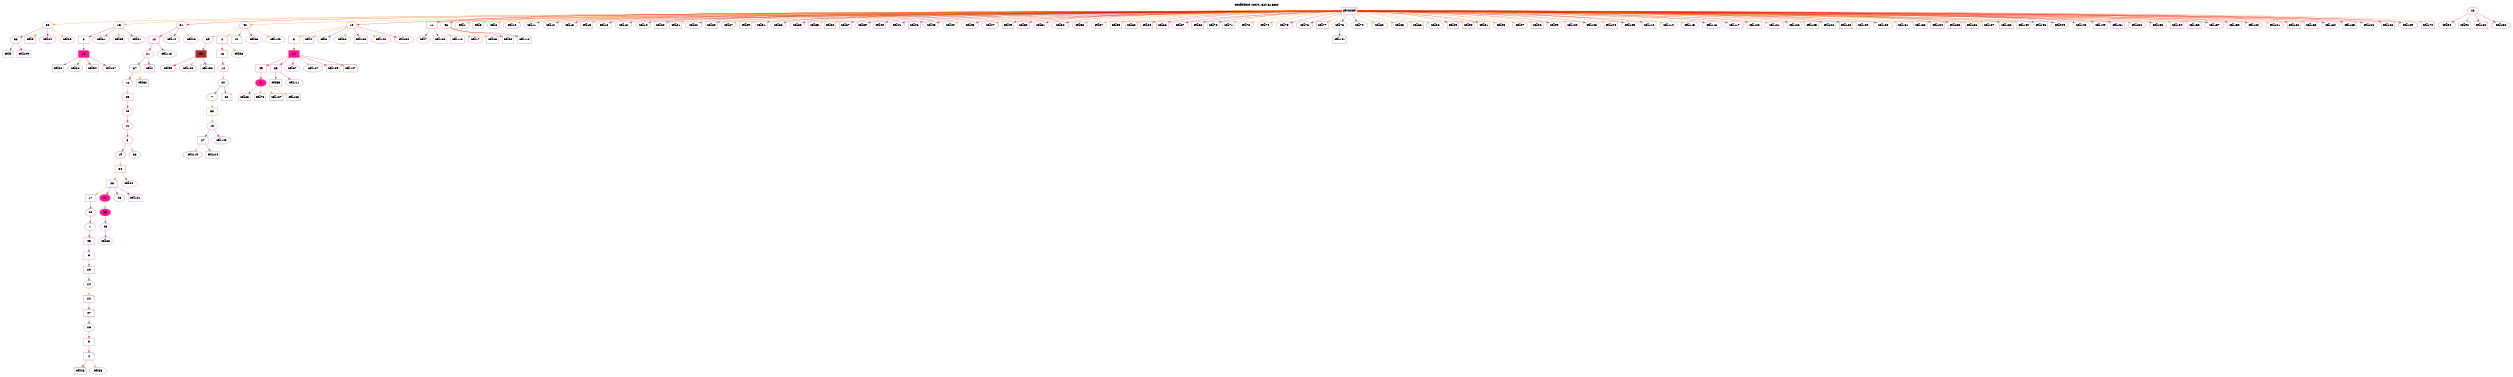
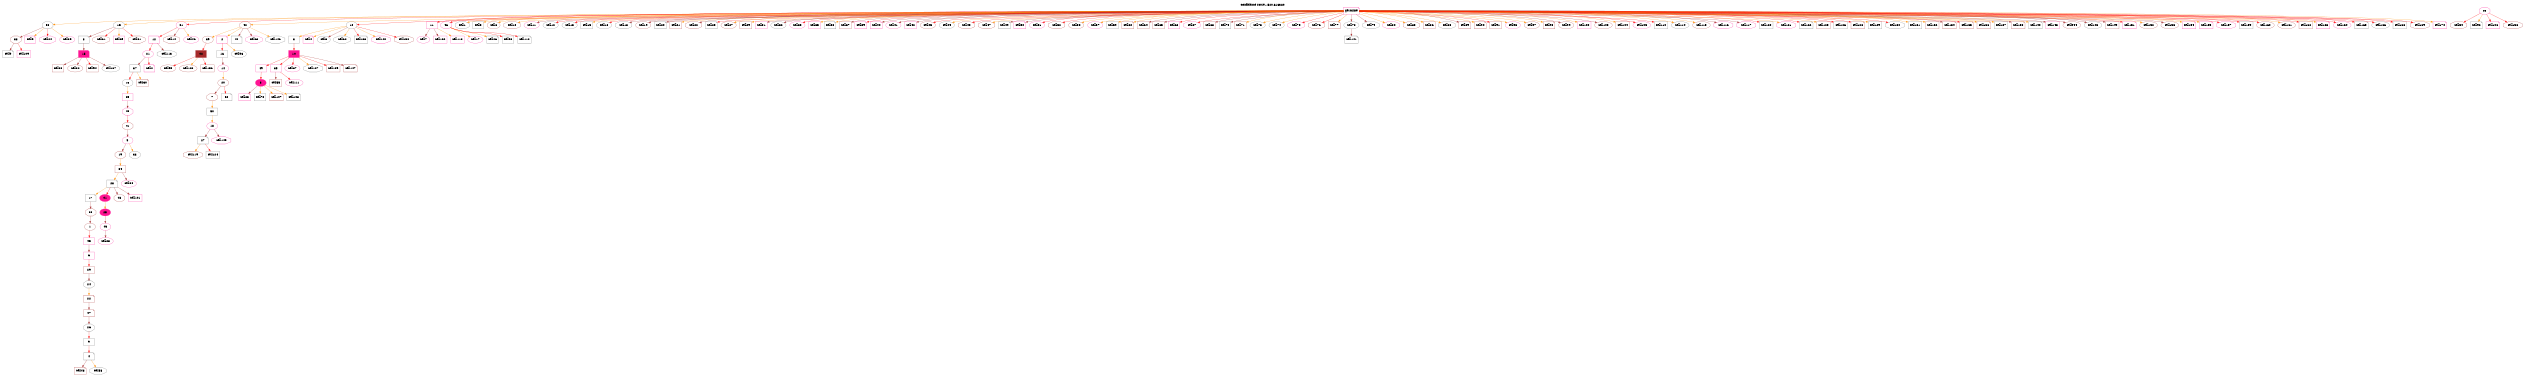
  digraph {
    label="Confidence score: -520.616380"
    labelloc=t
    node [color=brown shape=ellipse]
    edge [color=darkorange]
    n1 [color=gray40 label=36 shape=octagon]
    n2 [label=38 shape=octagon]
    cell5 [color=deeppink shape=note]
    cell24 [color=deeppink shape=octagon]
    cell85 [color=deeppink]
    cell9 [color=gray40 shape=note]
    cell109 [color=deeppink shape=box]
    n8 [color=gray40 label=8 shape=note]
    n9 [color=deeppink label=15 shape=note style=filled]
    cell38 [shape=box]
    cell82
    cell94 [shape=box]
    cell167 [color=gray40]
    n14 [color=gray40 label=15 shape=octagon]
    cell61 [shape=octagon]
    cell69 [color=deeppink shape=box]
    cell81 [shape=octagon]
    n18 [color=gray40 label=9 shape=box]
    n19 [color=gray40 label=4 shape=note]
    cell48 [shape=note]
    cell58 [color=gray40 shape=octagon]
    n22 [color=gray40 label=26 shape=octagon]
    n23 [label=47 shape=note]
    n24 [label=22 shape=note]
    n25 [color=gray40 label=24 shape=octagon]
    n26 [label=29 shape=box]
    n27 [color=deeppink label=6 shape=box]
    n28 [color=deeppink label=45 shape=box]
    n29 [label=1]
    n30 [label=30 shape=octagon]
    n31 [color=gray40 label=17 shape=note]
    n32 [color=deeppink label=25 style=filled]
    n33 [color=deeppink label=43]
    cell28 [color=deeppink]
    n35 [color=deeppink label=41 style=filled]
    n36 [color=gray40 label=28 shape=note]
    n37 [label=48 shape=octagon]
    cell101 [color=deeppink shape=box]
    n39 [label=34 shape=box]
    cell84 [color=deeppink]
    n41 [label=19 shape=octagon]
    n42 [color=deeppink label=5]
    n43 [color=gray40 label=33 shape=octagon]
    n44 [label=41 shape=octagon]
    n45 [color=deeppink label=40 shape=octagon]
    n46 [color=deeppink label=25 shape=box]
    n47 [color=gray40 label=13]
    n48 [color=gray40 label=37 shape=note]
    cell30 [shape=note]
    n50 [color=deeppink label=21]
    cell2 [color=deeppink shape=note]
    n52 [color=deeppink label=12 shape=note]
    cell113 [color=gray40 shape=octagon]
    n54 [color=deeppink label=31]
    cell14 [shape=octagon]
    cell46 [color=deeppink]
    n57 [label=39]
    n58 [label=42 shape=box style=filled]
    cell95
    cell123
    cell156 [shape=box]
    n62 [color=deeppink label=18]
    n63 [color=gray40 label=27 shape=note]
    cell145 [color=deeppink shape=octagon]
    cell119 [shape=octagon]
    cell124 [color=gray40 shape=box]
    n67 [color=gray40 label=50 shape=box]
    n68 [label=7 shape=octagon]
    n69 [label=20]
    n70 [color=gray40 label=32 shape=note]
    n71 [color=deeppink label=14]
    n72 [color=gray40 label=16 shape=box]
    n73 [color=deeppink label=2 shape=note]
    cell96 [color=gray40]
    n75 [label=42 shape=octagon]
    n76 [color=gray40 label=44 shape=note]
    cell63 [color=deeppink shape=octagon]
    cell146 [color=gray40 shape=octagon]
    n79 [color=deeppink label=49 shape=box]
    n80 [color=deeppink label=3 style=filled]
    cell23 [color=deeppink shape=note]
    cell72 [color=gray40 shape=box]
    cell107 [shape=note]
    cell108 [color=gray40 shape=note]
    n85 [color=deeppink label=10 shape=box style=filled]
    n86 [color=deeppink label=35 shape=box]
    cell87 [color=deeppink]
    cell127 [color=gray40 shape=octagon]
    cell139 [shape=box]
    cell147 [shape=note]
    cell55 [shape=box]
    cell111 [color=deeppink]
    n93 [color=gray40 label=3 shape=box]
    n94 [color=gray40 label=10]
    cell4 [color=deeppink shape=note]
    cell8 [color=gray40]
    cell62 [color=gray40 shape=octagon]
    cell133 [color=gray40 shape=note]
    cell142 [color=deeppink shape=octagon]
    cell150 [shape=octagon]
    n101 [color=deeppink label=germline shape=note]
    n102 [color=deeppink label=11 shape=box]
    n103 [color=deeppink label=46 shape=octagon]
    cell1 [color=gray40 shape=octagon]
    cell3 [color=gray40 shape=box]
    cell6
    cell10 [shape=octagon]
    cell11 [color=deeppink]
    cell12 [color=gray40]
    cell13 [color=gray40]
    cell15 [color=gray40 shape=box]
    cell16 [color=gray40]
    cell18 [color=gray40 shape=octagon]
    cell19
    cell20 [color=gray40 shape=note]
    cell21 [shape=box]
    cell22 [shape=octagon]
    cell25 [color=gray40 shape=note]
    cell27
    cell29 [shape=box]
    cell31 [color=deeppink shape=box]
    cell32 [color=gray40]
    cell33 [color=deeppink]
    cell35 [color=deeppink shape=box]
    cell36 [color=gray40 shape=note]
    cell37 [shape=box]
-   cell39 [color=deeppink]
+   cell39 [color=deeppink shape=note]
    cell40 [color=deeppink shape=note]
    cell41 [color=deeppink]
    cell42 [color=deeppink shape=box]
    cell43
    cell44 [color=gray40]
    cell45 [shape=octagon]
    cell47 [shape=octagon]
    cell49 [color=gray40 shape=note]
    cell50 [color=deeppink shape=note]
    cell51 [color=deeppink]
    cell52 [shape=octagon]
    cell53
    cell57 [color=deeppink]
    cell59 [color=gray40 shape=box]
    cell60 [shape=note]
    cell64 [shape=box]
+   cell65 [shape=box]
    cell66 [color=deeppink shape=box]
    cell67 [color=deeppink shape=octagon]
    cell68 [shape=box]
    cell70 [color=gray40 shape=box]
    cell71 [shape=box]
    cell73 [color=gray40]
    cell74 [color=gray40]
    cell75 [color=deeppink shape=octagon]
    cell76 [shape=octagon]
    cell77 [shape=note]
    cell78 [color=gray40]
    cell79 [color=gray40 shape=octagon]
    cell80 [color=deeppink shape=octagon]
    cell83 [shape=octagon]
    cell86 [shape=box]
    cell88 [color=gray40 shape=octagon]
    cell89 [shape=note]
    cell90 [shape=note]
    cell91 [shape=box]
    cell93 [color=deeppink]
    cell97
    cell98 [shape=note]
    cell99
    cell100 [color=deeppink shape=box]
    cell103
    cell104 [shape=box]
    cell105 [color=deeppink]
    cell110 [color=gray40 shape=box]
    cell114 [color=gray40]
    cell115
    cell116 [color=deeppink shape=octagon]
    cell117 [color=deeppink shape=octagon]
    cell120 [color=gray40 shape=box]
    cell121 [color=deeppink shape=octagon]
    cell122 [color=gray40 shape=note]
    cell125 [shape=box]
    cell126 [color=gray40 shape=box]
    cell128 [shape=note]
    cell129 [color=gray40 shape=box]
    cell130 [color=gray40 shape=octagon]
    cell131 [color=gray40 shape=box]
    cell132 [shape=box]
    cell134 [shape=note]
    cell135 [shape=note]
    cell136 [shape=note]
    cell137 [color=gray40 shape=box]
    cell138 [shape=note]
    cell140 [color=gray40 shape=note]
    cell143 [color=deeppink shape=box]
    n194 [label=cell944]
    cell148 [color=gray40]
    cell149 [shape=box]
    cell151 [color=deeppink shape=note]
    cell152
    cell153
    cell154 [color=deeppink shape=note]
    cell155 [color=deeppink shape=note]
    cell157 [color=deeppink shape=octagon]
    cell159 [color=gray40 shape=box]
    cell160
    cell161
    cell162 [shape=box]
    cell163 [color=deeppink shape=note]
    cell164 [color=deeppink]
    cell165 [color=gray40 shape=note]
    cell166 [color=gray40]
    cell168 [color=gray40 shape=box]
    cell169 [shape=octagon]
    cell170 [color=deeppink shape=note]
    cell7 [color=deeppink]
    cell102 [color=deeppink shape=box]
    cell118 [color=deeppink shape=box]
    cell17 [color=deeppink]
    cell26 [color=gray40 shape=note]
    cell56 [color=gray40 shape=box]
    cell112 [color=gray40 shape=note]
    n221 [color=deeppink label=23 shape=octagon]
    cell54 [shape=octagon]
    cell92 [color=gray40 shape=note]
    cell106 [color=deeppink shape=note]
    cell158 [shape=octagon]
    cell141 [color=gray40 shape=note]
    n1 -> n2 [color=brown]
    n1 -> cell5
    n1 -> cell24 [color=red]
    n1 -> cell85
    n2 -> cell9 [color=brown]
    n2 -> cell109 [color=red]
    n8 -> n9 [color=brown]
    n9 -> cell38 [color=brown]
    n9 -> cell82 [color=brown]
    n9 -> cell94 [color=red]
    n9 -> cell167 [color=brown]
    n14 -> n8 [color=brown]
    n14 -> cell61 [color=red]
    n14 -> cell69
    n14 -> cell81 [color=red]
    n18 -> n19 [color=red]
    n19 -> cell48 [color=brown]
    n19 -> cell58
    n22 -> n18 [color=red]
    n23 -> n22 [color=brown]
    n24 -> n23 [color=brown]
    n25 -> n24
    n26 -> n25 [color=brown]
    n27 -> n26 [color=red]
    n28 -> n27 [color=brown]
    n29 -> n28 [color=red]
    n30 -> n29 [color=brown]
    n31 -> n30 [color=brown]
    n32 -> n33 [color=brown]
    n33 -> cell28 [color=brown]
    n35 -> n32
    n36 -> n31
    n36 -> n35 [color=red]
    n36 -> n37 [color=brown]
    n36 -> cell101 [color=brown]
    n39 -> n36
    n39 -> cell84 [color=brown]
    n41 -> n39
    n42 -> n41 [color=brown]
    n42 -> n43
    n44 -> n42 [color=brown]
    n45 -> n44 [color=red]
    n46 -> n45 [color=brown]
    n47 -> n46
    n48 -> n47 [color=red]
    n48 -> cell30
    n50 -> n48 [color=brown]
    n50 -> cell2 [color=red]
    n52 -> n50 [color=red]
    n52 -> cell113 [color=brown]
    n54 -> n52 [color=red]
    n54 -> cell14 [color=brown]
    n54 -> cell46
    n57 -> n58 [color=red]
    n58 -> cell95 [color=red]
    n58 -> cell123
    n58 -> cell156 [color=red]
    n62 -> n63 [color=brown]
    n62 -> cell145 [color=brown]
    n63 -> cell119
    n63 -> cell124 [color=red]
    n67 -> n62
    n68 -> n67
    n69 -> n68 [color=brown]
    n69 -> n70 [color=red]
    n71 -> n69
    n72 -> n71 [color=brown]
    n73 -> n72 [color=red]
    n73 -> cell96
    n75 -> n57
    n75 -> n73
    n75 -> n76 [color=brown]
    n75 -> cell63 [color=brown]
    n75 -> cell146
    n79 -> n80 [color=red]
    n80 -> cell23 [color=brown]
    n80 -> cell72
    n80 -> cell107
    n80 -> cell108
    n85 -> n79 [color=red]
    n85 -> n86 [color=red]
    n85 -> cell87 [color=red]
    n85 -> cell127
    n85 -> cell139 [color=red]
    n85 -> cell147 [color=brown]
    n86 -> cell55 [color=brown]
    n86 -> cell111 [color=red]
    n93 -> n85 [color=red]
    n94 -> n93
    n94 -> cell4
    n94 -> cell8 [color=brown]
    n94 -> cell62
    n94 -> cell133 [color=red]
    n94 -> cell142
    n94 -> cell150 [color=red]
    n101 -> n1
    n101 -> n14
    n101 -> n54 [color=red]
    n101 -> n75
    n101 -> n94 [color=red]
    n101 -> n102 [color=red]
    n101 -> n103 [color=red]
    n101 -> cell1
    n101 -> cell3
    n101 -> cell6
    n101 -> cell10
    n101 -> cell11 [color=brown]
    n101 -> cell12 [color=red]
    n101 -> cell13 [color=red]
    n101 -> cell15
    n101 -> cell16 [color=red]
    n101 -> cell18 [color=brown]
    n101 -> cell19 [color=brown]
    n101 -> cell20 [color=brown]
    n101 -> cell21
    n101 -> cell22 [color=brown]
    n101 -> cell25 [color=red]
    n101 -> cell27
    n101 -> cell29
    n101 -> cell31 [color=brown]
    n101 -> cell32 [color=brown]
    n101 -> cell33 [color=red]
    n101 -> cell35
    n101 -> cell36
    n101 -> cell37 [color=brown]
    n101 -> cell39 [color=red]
    n101 -> cell40 [color=brown]
    n101 -> cell41 [color=brown]
    n101 -> cell42 [color=brown]
    n101 -> cell43 [color=red]
    n101 -> cell44
    n101 -> cell45 [color=red]
    n101 -> cell47
    n101 -> cell49 [color=brown]
    n101 -> cell50 [color=brown]
    n101 -> cell51 [color=red]
    n101 -> cell52 [color=red]
    n101 -> cell53
    n101 -> cell57
    n101 -> cell59
    n101 -> cell60
    n101 -> cell64 [color=brown]
+   n101 -> cell65 [color=brown]
    n101 -> cell66 [color=red]
    n101 -> cell67 [color=red]
    n101 -> cell68 [color=brown]
    n101 -> cell70 [color=brown]
    n101 -> cell71
    n101 -> cell73
    n101 -> cell74
    n101 -> cell75 [color=red]
    n101 -> cell76 [color=red]
    n101 -> cell77
    n101 -> cell78 [color=brown]
    n101 -> cell79 [color=brown]
    n101 -> cell80
    n101 -> cell83
    n101 -> cell86
    n101 -> cell88
    n101 -> cell89 [color=brown]
    n101 -> cell90
    n101 -> cell91 [color=red]
    n101 -> cell93
    n101 -> cell97
    n101 -> cell98
    n101 -> cell99 [color=brown]
    n101 -> cell100
    n101 -> cell103 [color=brown]
    n101 -> cell104
    n101 -> cell105 [color=red]
    n101 -> cell110 [color=red]
    n101 -> cell114
    n101 -> cell115
    n101 -> cell116 [color=brown]
    n101 -> cell117 [color=brown]
    n101 -> cell120 [color=red]
    n101 -> cell121
    n101 -> cell122 [color=red]
    n101 -> cell125
    n101 -> cell126 [color=red]
    n101 -> cell128 [color=red]
    n101 -> cell129
    n101 -> cell130 [color=red]
    n101 -> cell131
    n101 -> cell132
    n101 -> cell134 [color=brown]
    n101 -> cell135 [color=red]
    n101 -> cell136
    n101 -> cell137
    n101 -> cell138 [color=brown]
    n101 -> cell140
    n101 -> cell143 [color=brown]
    n101 -> n194 [color=brown]
    n101 -> cell148 [color=brown]
    n101 -> cell149 [color=brown]
    n101 -> cell151 [color=red]
    n101 -> cell152
    n101 -> cell153 [color=brown]
    n101 -> cell154
    n101 -> cell155
    n101 -> cell157 [color=red]
    n101 -> cell159 [color=red]
    n101 -> cell160 [color=red]
    n101 -> cell161
    n101 -> cell162 [color=red]
    n101 -> cell163
    n101 -> cell164 [color=red]
    n101 -> cell165 [color=red]
    n101 -> cell166 [color=red]
    n101 -> cell168 [color=red]
    n101 -> cell169 [color=red]
    n101 -> cell170
    n102 -> cell7 [color=brown]
    n102 -> cell102 [color=brown]
    n102 -> cell118
    n103 -> cell17
    n103 -> cell26
    n103 -> cell56 [color=red]
    n103 -> cell112 [color=red]
    cell78 -> cell141 [color=brown]
    n221 -> cell54 [color=red]
    n221 -> cell92
    n221 -> cell106 [color=red]
    n221 -> cell158 [color=red]
  }
